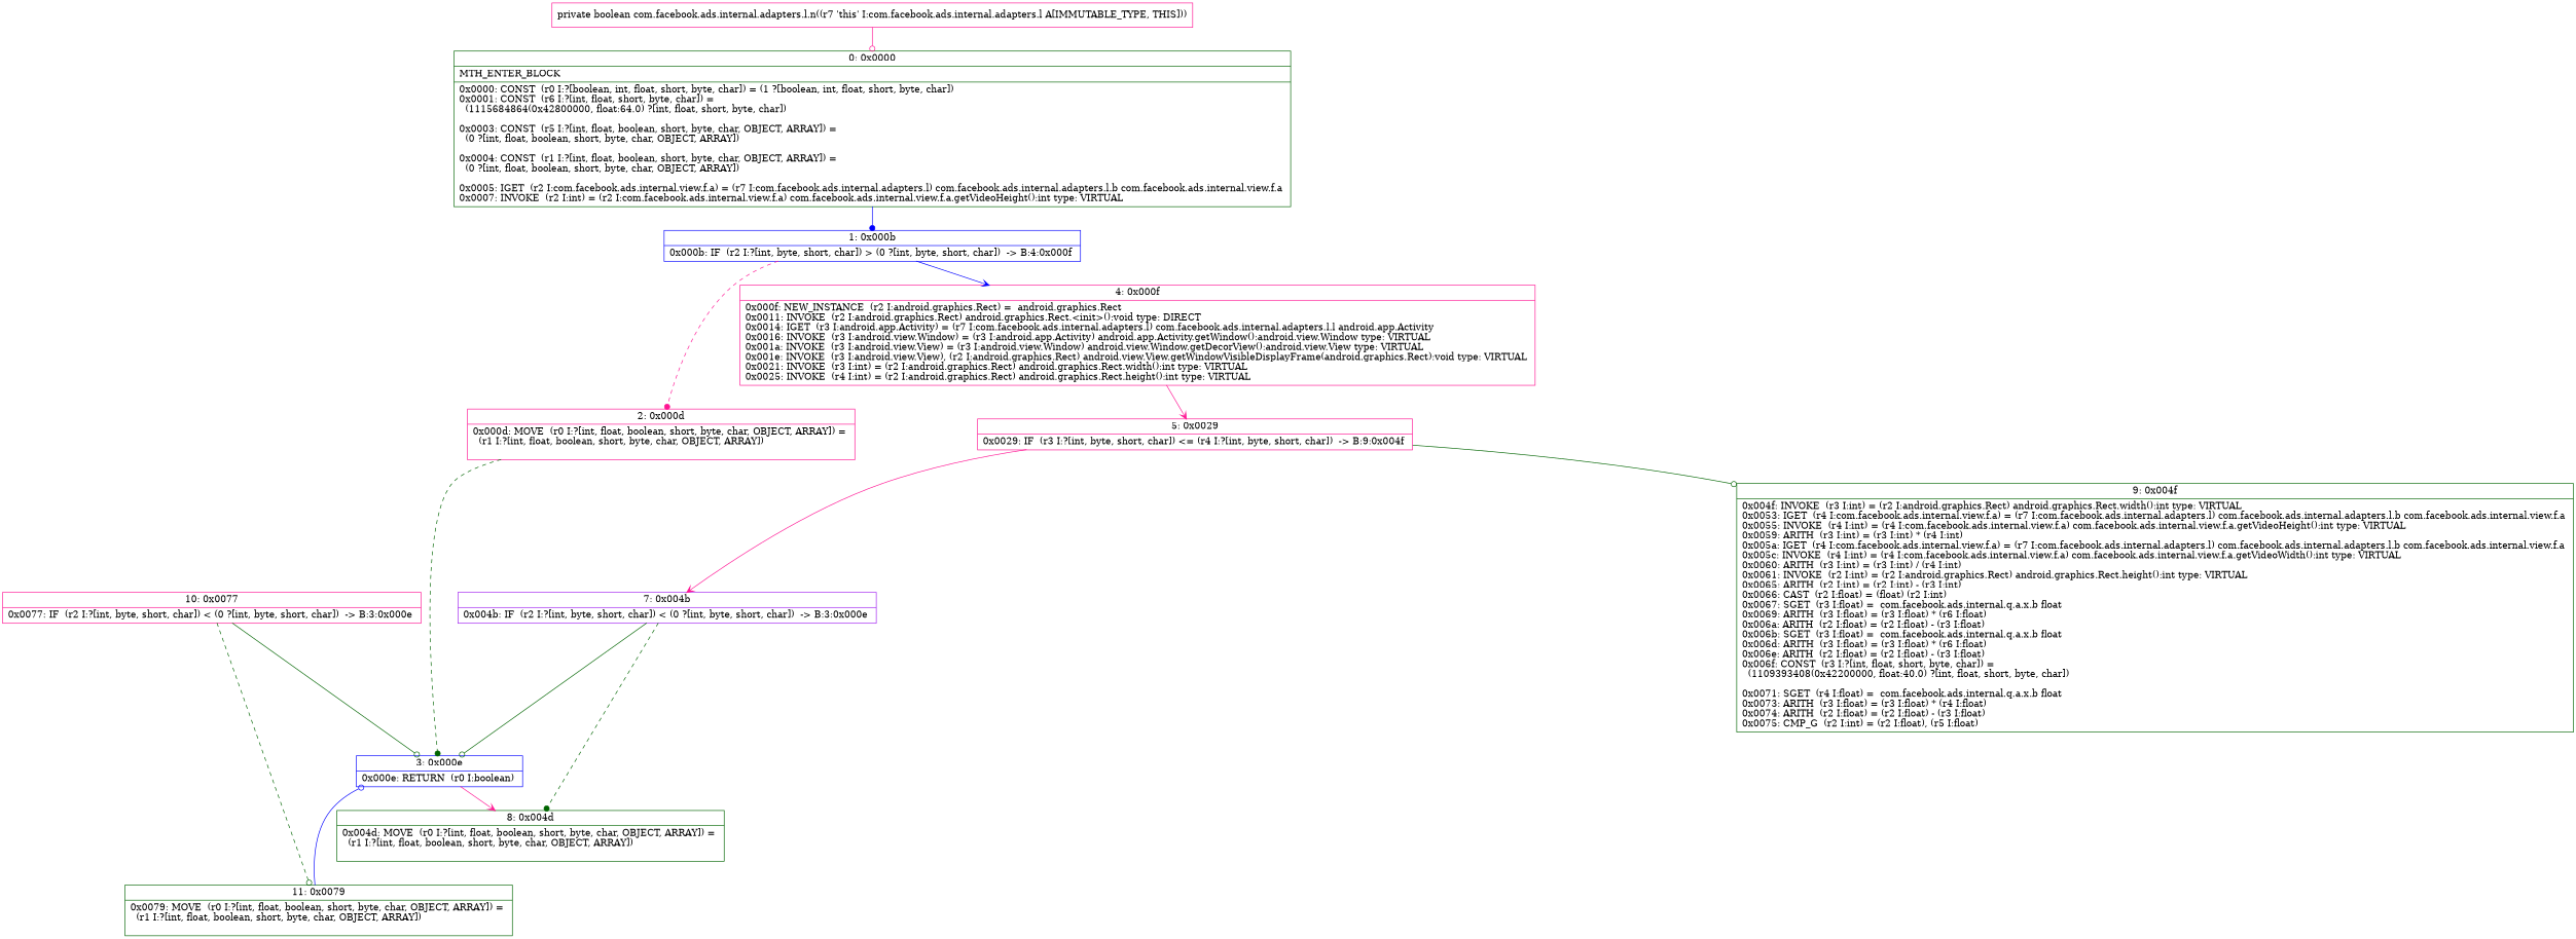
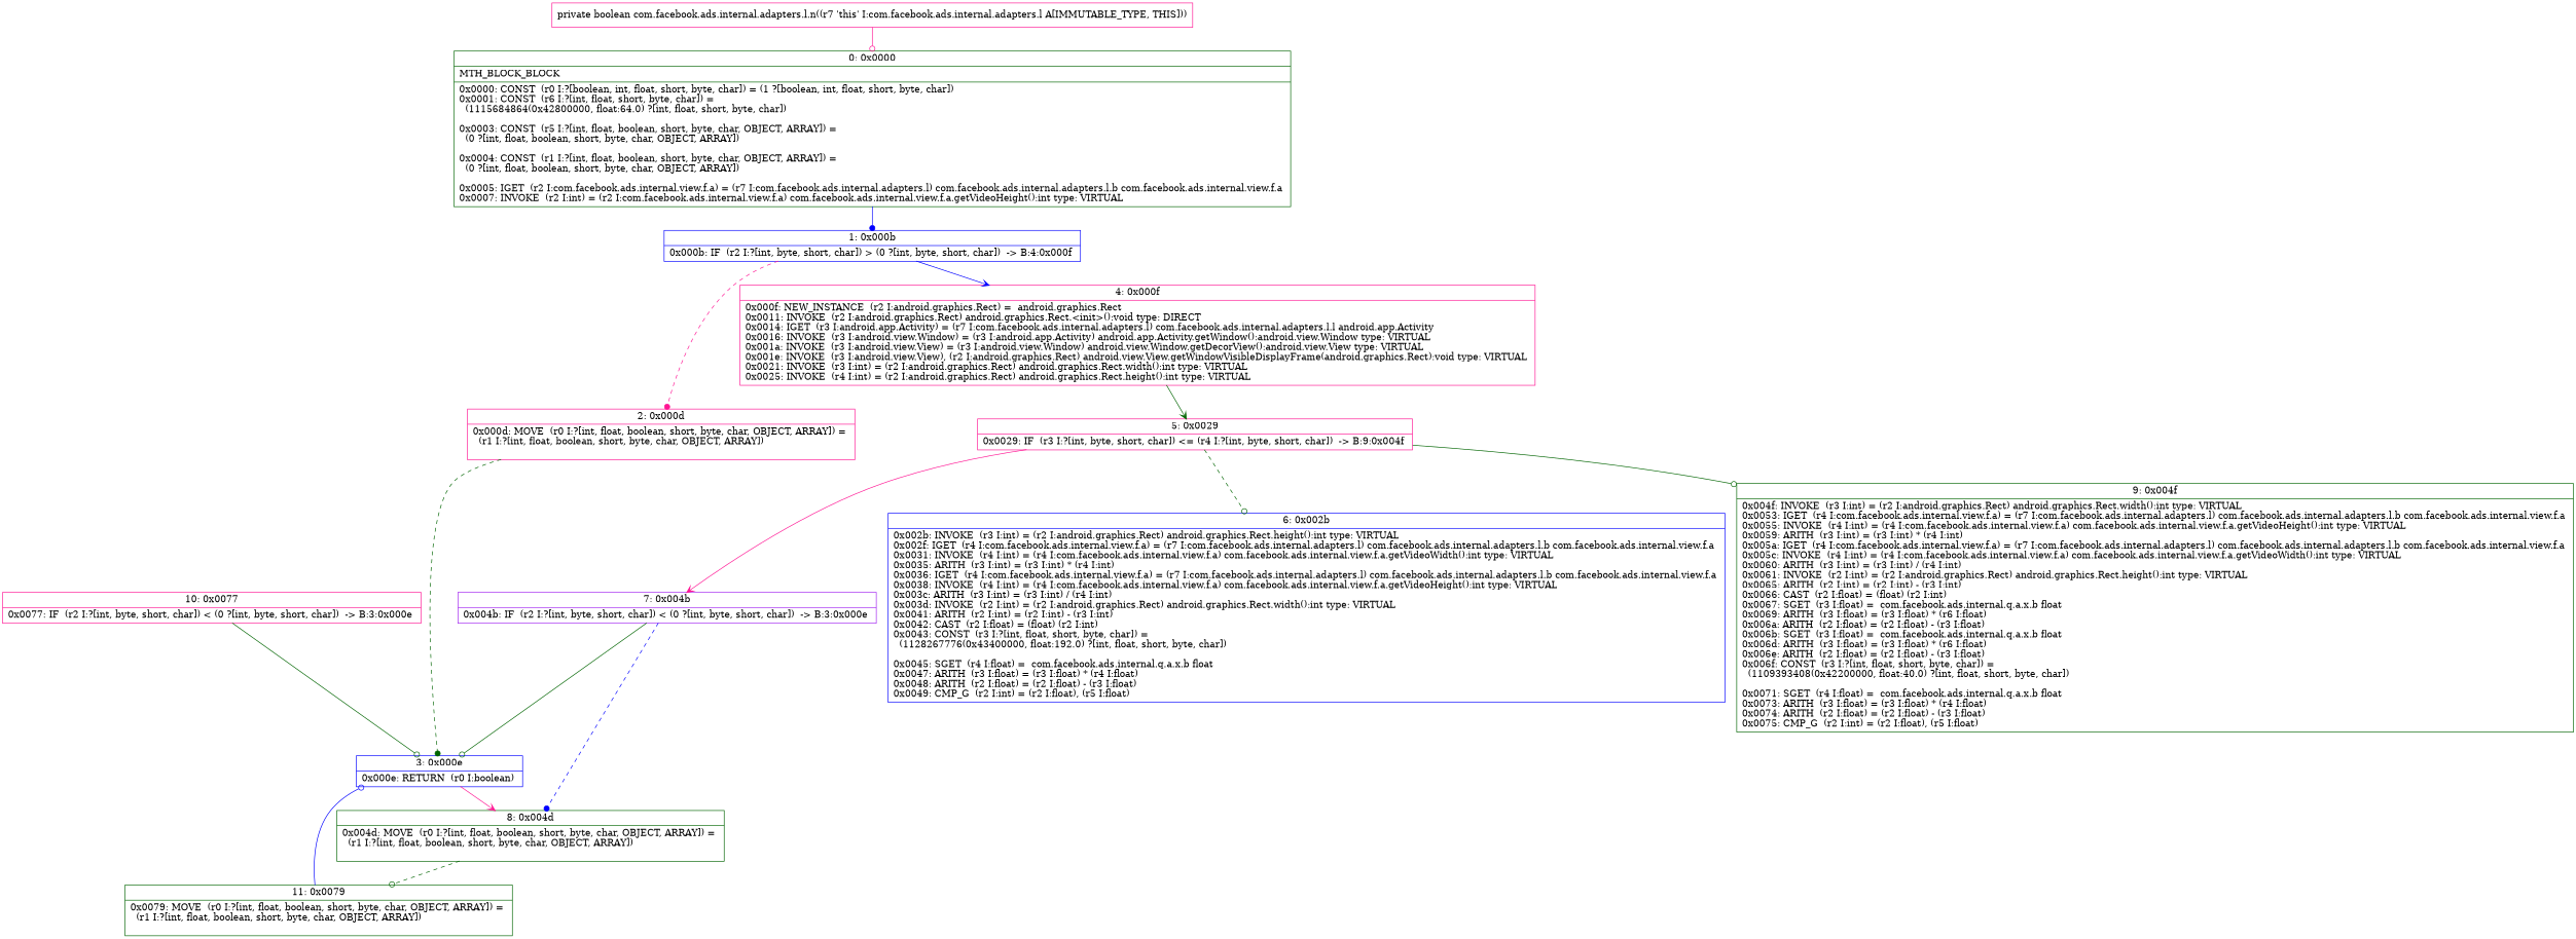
  digraph {
    fontname="DejaVu Serif"
    node [color=deeppink fontname="DejaVu Serif" shape=record]
    edge [arrowhead=odot color=darkgreen fontname="DejaVu Serif"]
-   n1 [color=darkgreen label="{0\:\ 0x0000|MTH_ENTER_BLOCK\l|0x0000: CONST  (r0 I:?[boolean, int, float, short, byte, char]) = (1 ?[boolean, int, float, short, byte, char]) \l0x0001: CONST  (r6 I:?[int, float, short, byte, char]) = \l  (1115684864(0x42800000, float:64.0) ?[int, float, short, byte, char])\l \l0x0003: CONST  (r5 I:?[int, float, boolean, short, byte, char, OBJECT, ARRAY]) = \l  (0 ?[int, float, boolean, short, byte, char, OBJECT, ARRAY])\l \l0x0004: CONST  (r1 I:?[int, float, boolean, short, byte, char, OBJECT, ARRAY]) = \l  (0 ?[int, float, boolean, short, byte, char, OBJECT, ARRAY])\l \l0x0005: IGET  (r2 I:com.facebook.ads.internal.view.f.a) = (r7 I:com.facebook.ads.internal.adapters.l) com.facebook.ads.internal.adapters.l.b com.facebook.ads.internal.view.f.a \l0x0007: INVOKE  (r2 I:int) = (r2 I:com.facebook.ads.internal.view.f.a) com.facebook.ads.internal.view.f.a.getVideoHeight():int type: VIRTUAL \l}"]
+   n1 [color=darkgreen label="{0\:\ 0x0000|MTH_BLOCK_BLOCK\l|0x0000: CONST  (r0 I:?[boolean, int, float, short, byte, char]) = (1 ?[boolean, int, float, short, byte, char]) \l0x0001: CONST  (r6 I:?[int, float, short, byte, char]) = \l  (1115684864(0x42800000, float:64.0) ?[int, float, short, byte, char])\l \l0x0003: CONST  (r5 I:?[int, float, boolean, short, byte, char, OBJECT, ARRAY]) = \l  (0 ?[int, float, boolean, short, byte, char, OBJECT, ARRAY])\l \l0x0004: CONST  (r1 I:?[int, float, boolean, short, byte, char, OBJECT, ARRAY]) = \l  (0 ?[int, float, boolean, short, byte, char, OBJECT, ARRAY])\l \l0x0005: IGET  (r2 I:com.facebook.ads.internal.view.f.a) = (r7 I:com.facebook.ads.internal.adapters.l) com.facebook.ads.internal.adapters.l.b com.facebook.ads.internal.view.f.a \l0x0007: INVOKE  (r2 I:int) = (r2 I:com.facebook.ads.internal.view.f.a) com.facebook.ads.internal.view.f.a.getVideoHeight():int type: VIRTUAL \l}"]
    n2 [color=blue label="{1\:\ 0x000b|0x000b: IF  (r2 I:?[int, byte, short, char]) \> (0 ?[int, byte, short, char])  \-\> B:4:0x000f \l}"]
    n3 [label="{2\:\ 0x000d|0x000d: MOVE  (r0 I:?[int, float, boolean, short, byte, char, OBJECT, ARRAY]) = \l  (r1 I:?[int, float, boolean, short, byte, char, OBJECT, ARRAY])\l \l}"]
    n4 [label="{4\:\ 0x000f|0x000f: NEW_INSTANCE  (r2 I:android.graphics.Rect) =  android.graphics.Rect \l0x0011: INVOKE  (r2 I:android.graphics.Rect) android.graphics.Rect.\<init\>():void type: DIRECT \l0x0014: IGET  (r3 I:android.app.Activity) = (r7 I:com.facebook.ads.internal.adapters.l) com.facebook.ads.internal.adapters.l.l android.app.Activity \l0x0016: INVOKE  (r3 I:android.view.Window) = (r3 I:android.app.Activity) android.app.Activity.getWindow():android.view.Window type: VIRTUAL \l0x001a: INVOKE  (r3 I:android.view.View) = (r3 I:android.view.Window) android.view.Window.getDecorView():android.view.View type: VIRTUAL \l0x001e: INVOKE  (r3 I:android.view.View), (r2 I:android.graphics.Rect) android.view.View.getWindowVisibleDisplayFrame(android.graphics.Rect):void type: VIRTUAL \l0x0021: INVOKE  (r3 I:int) = (r2 I:android.graphics.Rect) android.graphics.Rect.width():int type: VIRTUAL \l0x0025: INVOKE  (r4 I:int) = (r2 I:android.graphics.Rect) android.graphics.Rect.height():int type: VIRTUAL \l}"]
    n5 [color=blue label="{3\:\ 0x000e|0x000e: RETURN  (r0 I:boolean) \l}"]
    n6 [label="{5\:\ 0x0029|0x0029: IF  (r3 I:?[int, byte, short, char]) \<= (r4 I:?[int, byte, short, char])  \-\> B:9:0x004f \l}"]
    n7 [color=darkgreen label="{8\:\ 0x004d|0x004d: MOVE  (r0 I:?[int, float, boolean, short, byte, char, OBJECT, ARRAY]) = \l  (r1 I:?[int, float, boolean, short, byte, char, OBJECT, ARRAY])\l \l}"]
+   n8 [color=blue label="{6\:\ 0x002b|0x002b: INVOKE  (r3 I:int) = (r2 I:android.graphics.Rect) android.graphics.Rect.height():int type: VIRTUAL \l0x002f: IGET  (r4 I:com.facebook.ads.internal.view.f.a) = (r7 I:com.facebook.ads.internal.adapters.l) com.facebook.ads.internal.adapters.l.b com.facebook.ads.internal.view.f.a \l0x0031: INVOKE  (r4 I:int) = (r4 I:com.facebook.ads.internal.view.f.a) com.facebook.ads.internal.view.f.a.getVideoWidth():int type: VIRTUAL \l0x0035: ARITH  (r3 I:int) = (r3 I:int) * (r4 I:int) \l0x0036: IGET  (r4 I:com.facebook.ads.internal.view.f.a) = (r7 I:com.facebook.ads.internal.adapters.l) com.facebook.ads.internal.adapters.l.b com.facebook.ads.internal.view.f.a \l0x0038: INVOKE  (r4 I:int) = (r4 I:com.facebook.ads.internal.view.f.a) com.facebook.ads.internal.view.f.a.getVideoHeight():int type: VIRTUAL \l0x003c: ARITH  (r3 I:int) = (r3 I:int) \/ (r4 I:int) \l0x003d: INVOKE  (r2 I:int) = (r2 I:android.graphics.Rect) android.graphics.Rect.width():int type: VIRTUAL \l0x0041: ARITH  (r2 I:int) = (r2 I:int) \- (r3 I:int) \l0x0042: CAST  (r2 I:float) = (float) (r2 I:int) \l0x0043: CONST  (r3 I:?[int, float, short, byte, char]) = \l  (1128267776(0x43400000, float:192.0) ?[int, float, short, byte, char])\l \l0x0045: SGET  (r4 I:float) =  com.facebook.ads.internal.q.a.x.b float \l0x0047: ARITH  (r3 I:float) = (r3 I:float) * (r4 I:float) \l0x0048: ARITH  (r2 I:float) = (r2 I:float) \- (r3 I:float) \l0x0049: CMP_G  (r2 I:int) = (r2 I:float), (r5 I:float) \l}"]
    n9 [color=darkgreen label="{9\:\ 0x004f|0x004f: INVOKE  (r3 I:int) = (r2 I:android.graphics.Rect) android.graphics.Rect.width():int type: VIRTUAL \l0x0053: IGET  (r4 I:com.facebook.ads.internal.view.f.a) = (r7 I:com.facebook.ads.internal.adapters.l) com.facebook.ads.internal.adapters.l.b com.facebook.ads.internal.view.f.a \l0x0055: INVOKE  (r4 I:int) = (r4 I:com.facebook.ads.internal.view.f.a) com.facebook.ads.internal.view.f.a.getVideoHeight():int type: VIRTUAL \l0x0059: ARITH  (r3 I:int) = (r3 I:int) * (r4 I:int) \l0x005a: IGET  (r4 I:com.facebook.ads.internal.view.f.a) = (r7 I:com.facebook.ads.internal.adapters.l) com.facebook.ads.internal.adapters.l.b com.facebook.ads.internal.view.f.a \l0x005c: INVOKE  (r4 I:int) = (r4 I:com.facebook.ads.internal.view.f.a) com.facebook.ads.internal.view.f.a.getVideoWidth():int type: VIRTUAL \l0x0060: ARITH  (r3 I:int) = (r3 I:int) \/ (r4 I:int) \l0x0061: INVOKE  (r2 I:int) = (r2 I:android.graphics.Rect) android.graphics.Rect.height():int type: VIRTUAL \l0x0065: ARITH  (r2 I:int) = (r2 I:int) \- (r3 I:int) \l0x0066: CAST  (r2 I:float) = (float) (r2 I:int) \l0x0067: SGET  (r3 I:float) =  com.facebook.ads.internal.q.a.x.b float \l0x0069: ARITH  (r3 I:float) = (r3 I:float) * (r6 I:float) \l0x006a: ARITH  (r2 I:float) = (r2 I:float) \- (r3 I:float) \l0x006b: SGET  (r3 I:float) =  com.facebook.ads.internal.q.a.x.b float \l0x006d: ARITH  (r3 I:float) = (r3 I:float) * (r6 I:float) \l0x006e: ARITH  (r2 I:float) = (r2 I:float) \- (r3 I:float) \l0x006f: CONST  (r3 I:?[int, float, short, byte, char]) = \l  (1109393408(0x42200000, float:40.0) ?[int, float, short, byte, char])\l \l0x0071: SGET  (r4 I:float) =  com.facebook.ads.internal.q.a.x.b float \l0x0073: ARITH  (r3 I:float) = (r3 I:float) * (r4 I:float) \l0x0074: ARITH  (r2 I:float) = (r2 I:float) \- (r3 I:float) \l0x0075: CMP_G  (r2 I:int) = (r2 I:float), (r5 I:float) \l}"]
    n10 [color=purple label="{7\:\ 0x004b|0x004b: IF  (r2 I:?[int, byte, short, char]) \< (0 ?[int, byte, short, char])  \-\> B:3:0x000e \l}"]
    n11 [label="{10\:\ 0x0077|0x0077: IF  (r2 I:?[int, byte, short, char]) \< (0 ?[int, byte, short, char])  \-\> B:3:0x000e \l}"]
    n12 [color=darkgreen label="{11\:\ 0x0079|0x0079: MOVE  (r0 I:?[int, float, boolean, short, byte, char, OBJECT, ARRAY]) = \l  (r1 I:?[int, float, boolean, short, byte, char, OBJECT, ARRAY])\l \l}"]
    n13 [label="{private boolean com.facebook.ads.internal.adapters.l.n((r7 'this' I:com.facebook.ads.internal.adapters.l A[IMMUTABLE_TYPE, THIS])) }"]
    n1 -> n2 [arrowhead=dot color=blue]
    n2 -> n3 [arrowhead=dot color=deeppink style=dashed]
    n2 -> n4 [arrowhead=vee color=blue]
    n3 -> n5 [arrowhead=dot style=dashed]
-   n4 -> n6 [arrowhead=vee color=deeppink]
+   n4 -> n6 [arrowhead=vee]
    n5 -> n7 [arrowhead=vee color=deeppink]
+   n6 -> n8 [style=dashed]
    n6 -> n9
    n6 -> n10 [arrowhead=vee color=deeppink]
    n10 -> n5
-   n10 -> n7 [arrowhead=dot style=dashed]
+   n10 -> n7 [arrowhead=dot color=blue style=dashed]
    n11 -> n5
-   n11 -> n12 [style=dashed]
+   n7 -> n12 [style=dashed]
    n12 -> n5 [color=blue]
    n13 -> n1 [color=deeppink]
  }
